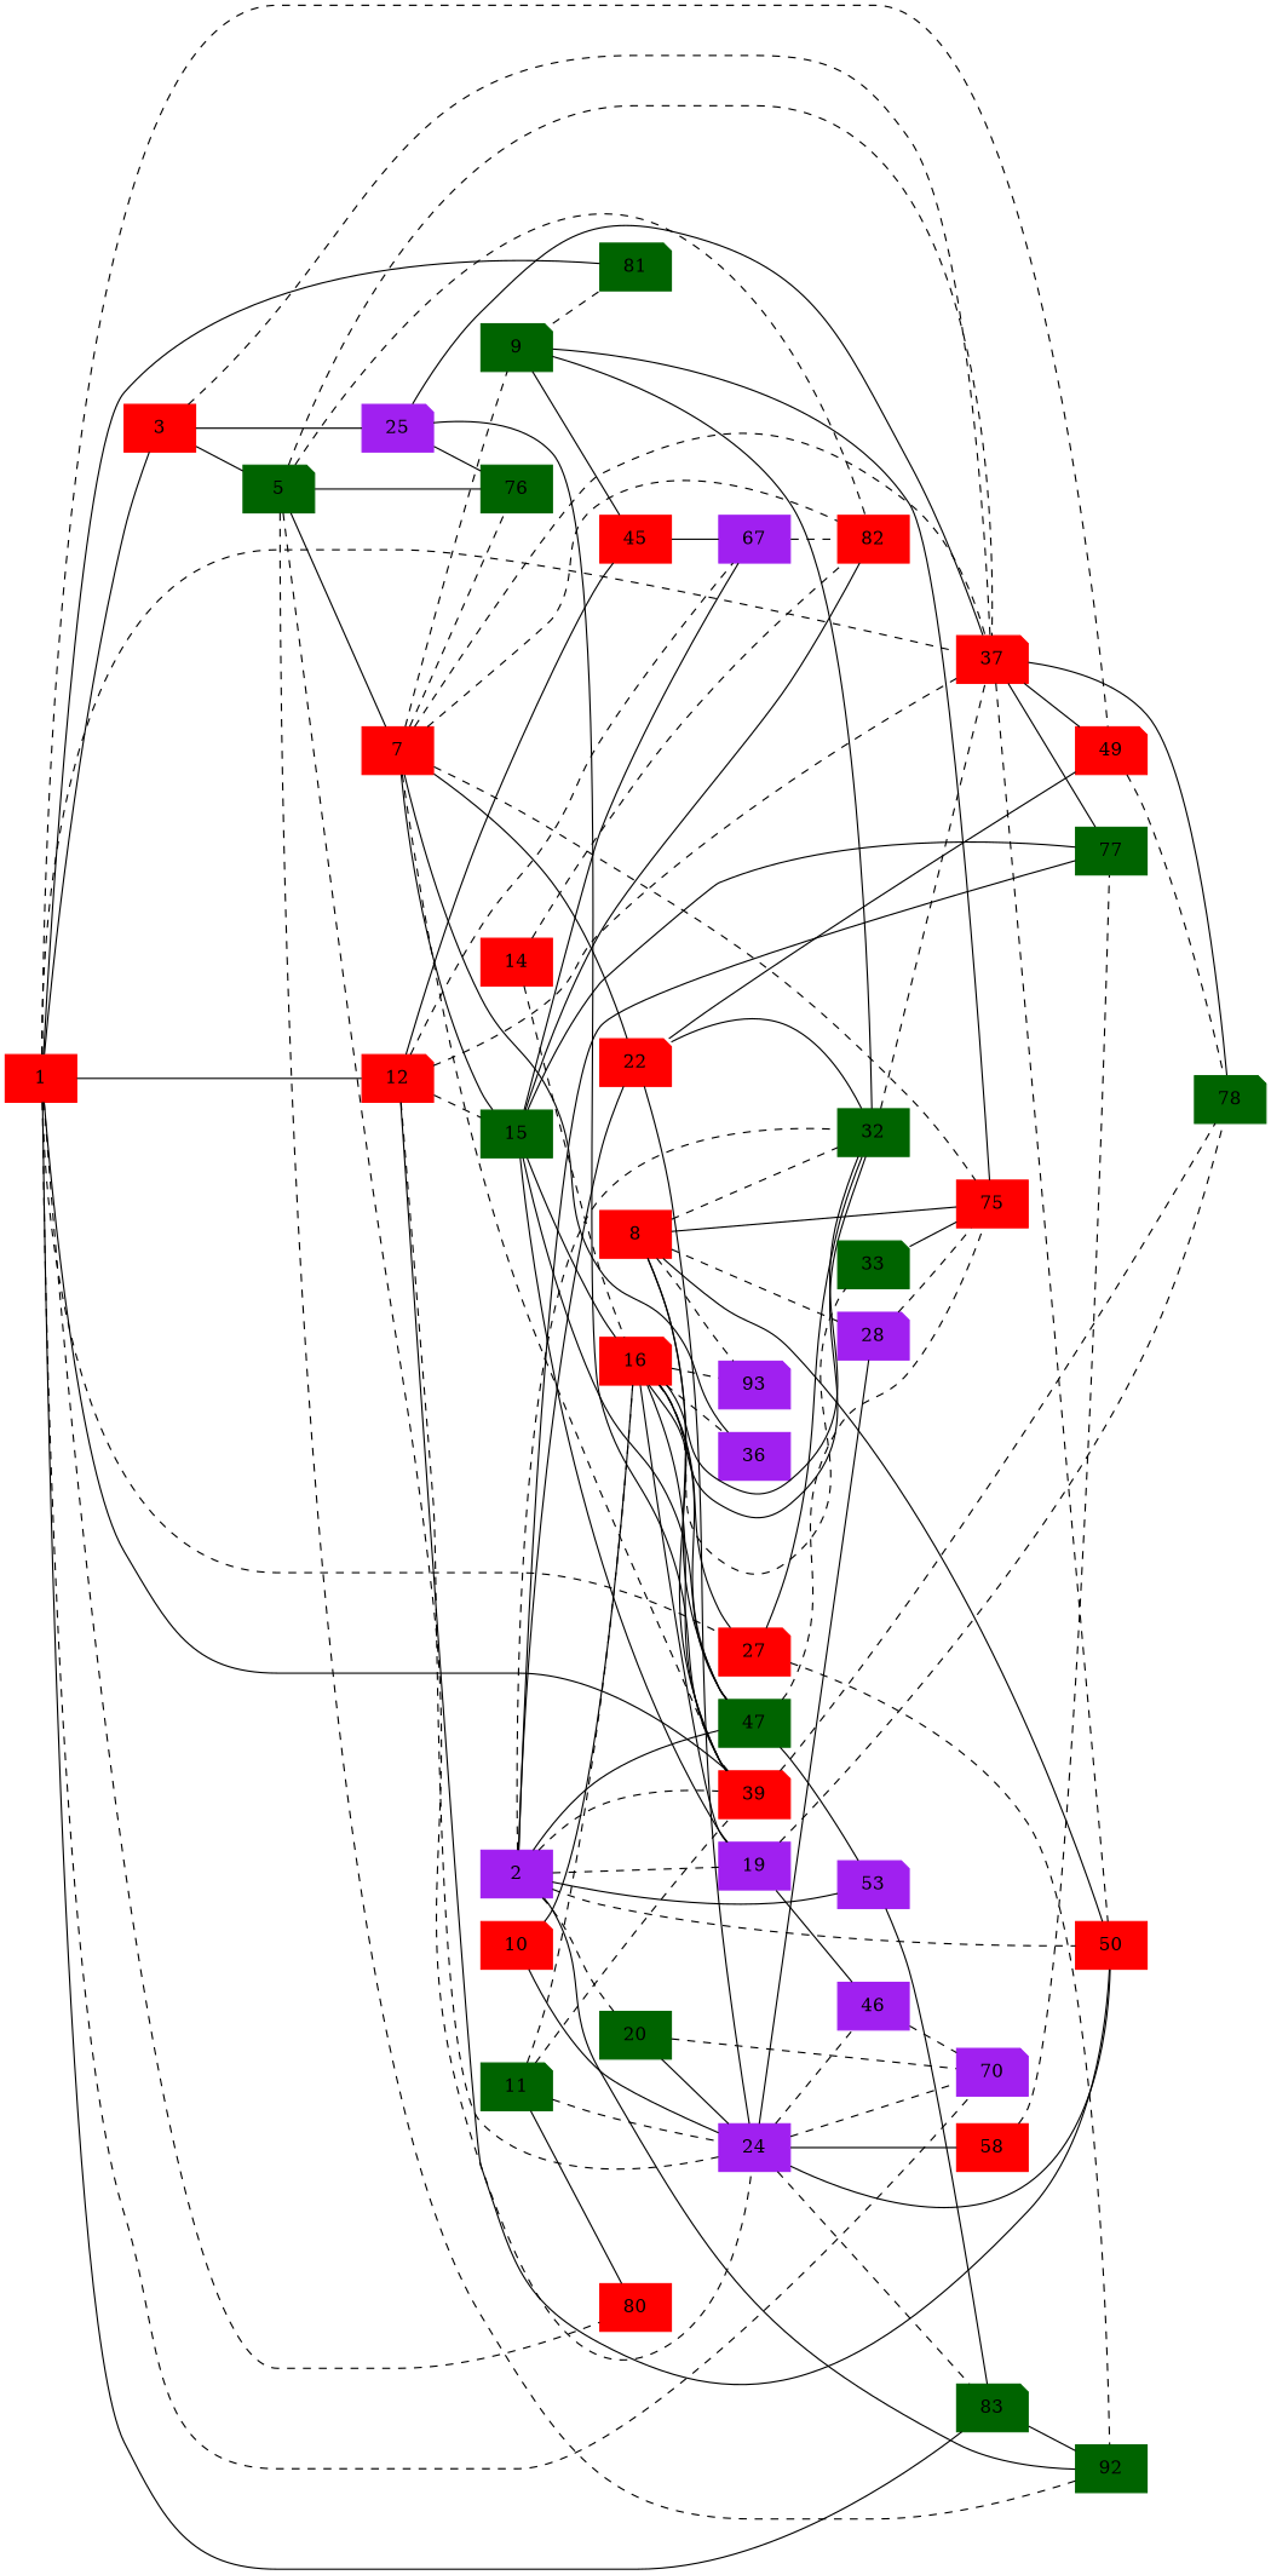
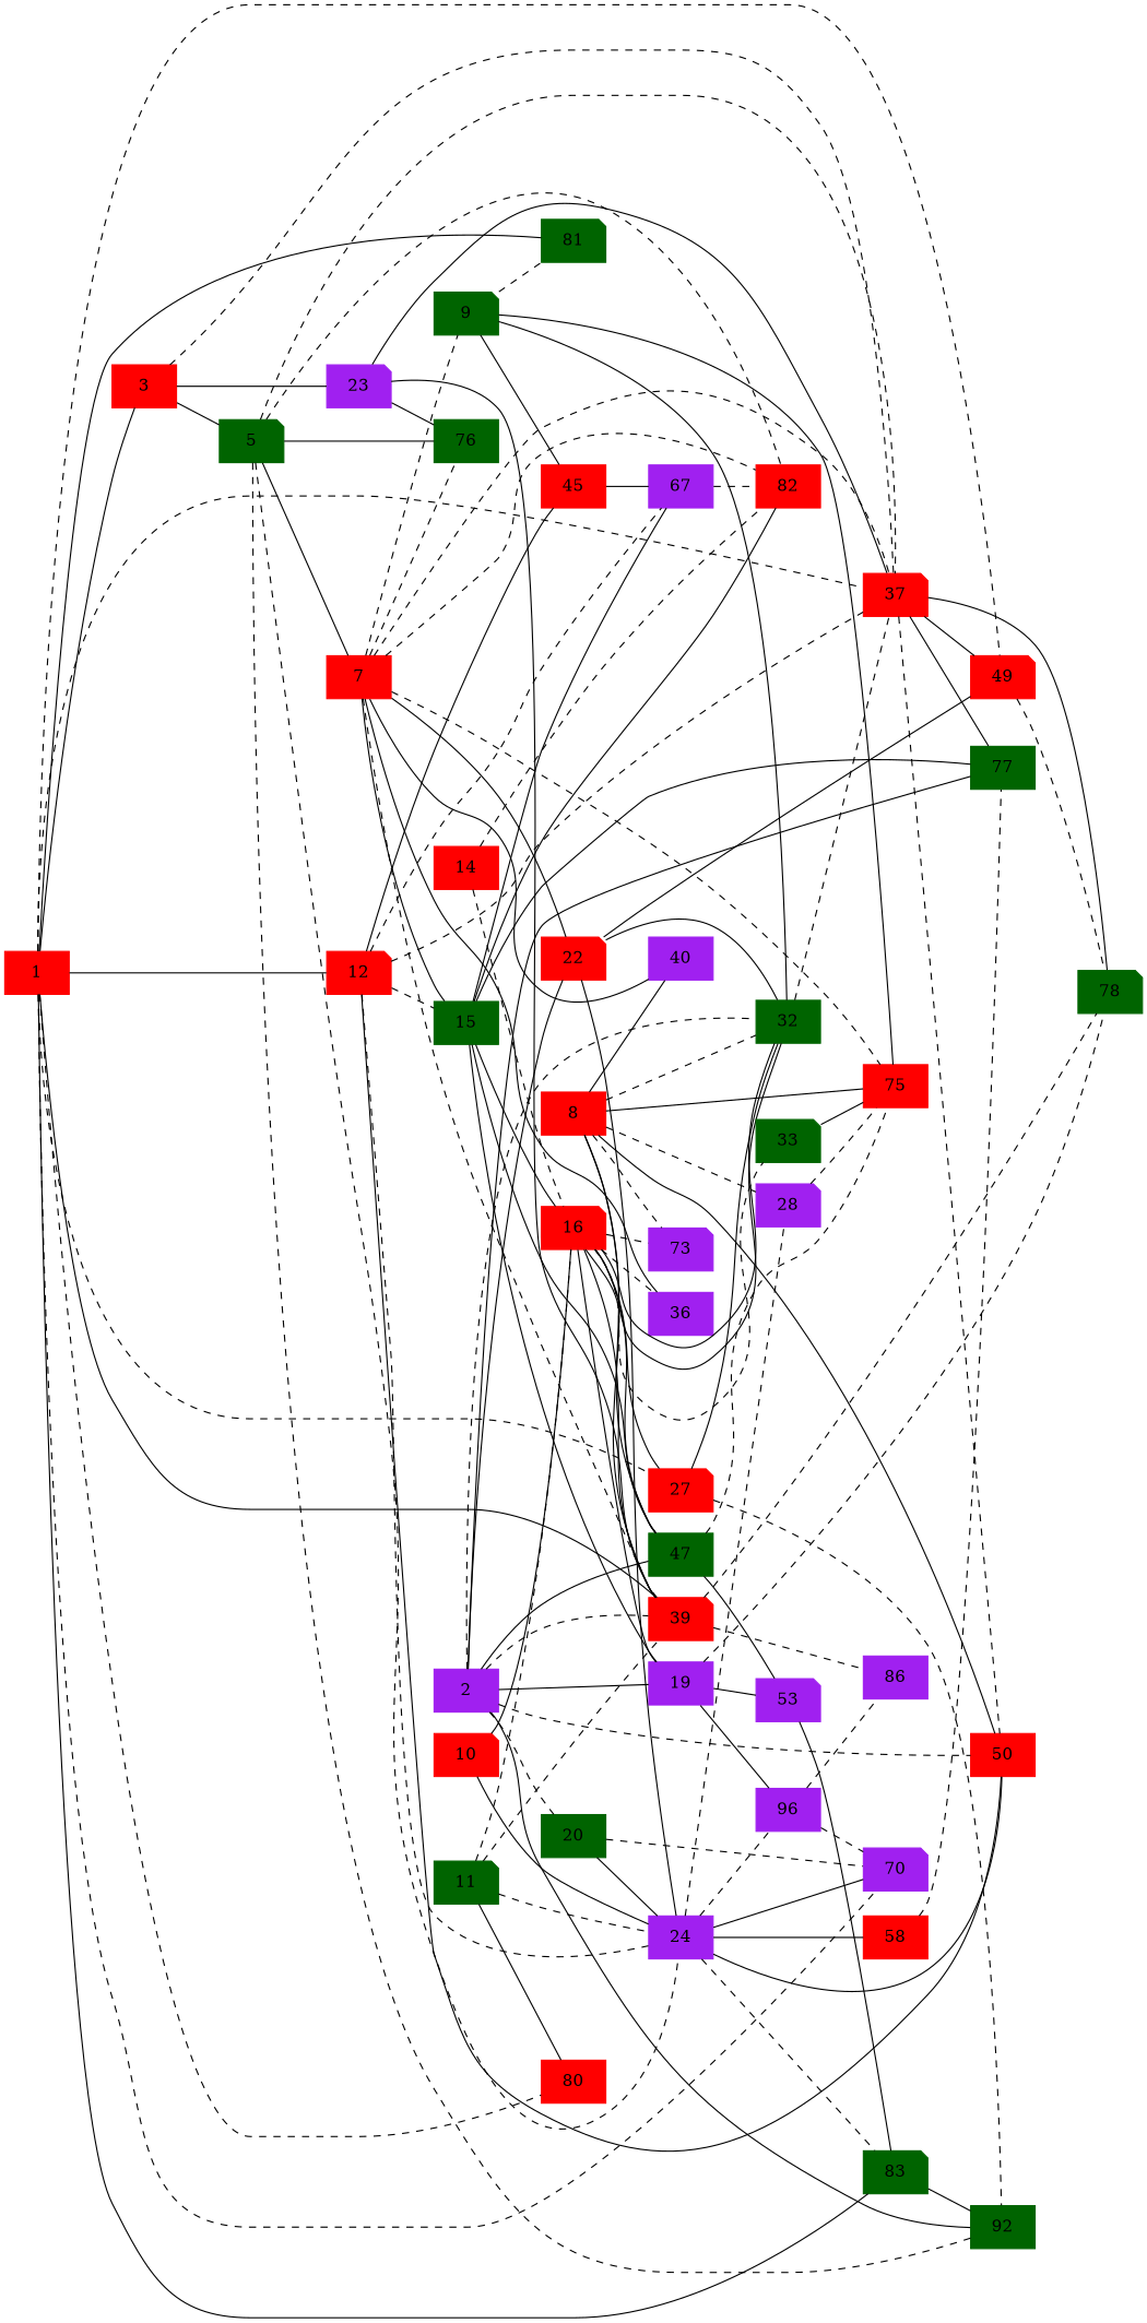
  graph {
    rankdir=LR
    node [color=red shape=box style=filled]
    edge [style=solid]
    1 [super="+17"]
    3
    12 [shape=note super="+56+29+65"]
    27 [shape=note]
    37 [shape=note super="+41+51+44"]
    39 [shape=note super="+54+88"]
    49 [shape=note super="+62"]
    70 [color=purple shape=note]
    80
    81 [color=darkgreen shape=note]
    83 [color=darkgreen shape=note]
    5 [color=darkgreen shape=note super="+71+6"]
-   25 [color=purple shape=note]
+   25 [color=purple shape=note label=23]
    50
    24 [color=purple super="+66+69"]
    15 [color=darkgreen super="+34+68+63"]
    45
    67 [color=purple super="+72"]
    32 [color=darkgreen]
    92 [color=darkgreen]
    77 [color=darkgreen]
    78 [color=darkgreen shape=note]
+   86 [color=purple]
    2 [color=purple super="+57+4+55+89"]
    19 [color=purple super="+52"]
    20 [color=darkgreen]
    22 [shape=note super="+74"]
    47 [color=darkgreen super="+85"]
    53 [color=purple shape=note]
-   46 [color=purple]
+   46 [color=purple label=96]
    75 [super="+79"]
    7 [super="+48+21+61"]
    76 [color=darkgreen]
    82
    9 [color=darkgreen shape=note super="+18"]
    36 [color=purple]
+   40 [color=purple]
    28 [color=purple shape=note super="+30"]
    58
    16 [shape=note super="+59+26+31"]
    8 [super="+84"]
-   73 [color=purple shape=note label=93]
+   73 [color=purple shape=note]
    33 [color=darkgreen shape=note]
    10 [shape=note]
    11 [color=darkgreen shape=note super="+13+23"]
    14
    1 -- 3
    1 -- 12
    1 -- 27 [style=dashed]
    1 -- 37 [style=dashed]
    1 -- 39
    1 -- 49 [style=dashed]
    1 -- 70 [style=dashed]
    1 -- 80 [style=dashed]
    1 -- 81 [weight=2]
    1 -- 83
    3 -- 37 [style=dashed weight=2]
    3 -- 5
    3 -- 25
    12 -- 37 [style=dashed]
    12 -- 50
    12 -- 24 [style=dashed]
    12 -- 15 [style=dashed]
    12 -- 45
    12 -- 67 [style=dashed]
    27 -- 32
    27 -- 92 [style=dashed]
    37 -- 49
    37 -- 50 [style=dashed]
    37 -- 77
    37 -- 78
    39 -- 78 [style=dashed]
+   39 -- 86 [style=dashed]
    49 -- 78 [style=dashed]
    83 -- 92
    5 -- 37 [style=dashed]
    5 -- 24 [style=dashed]
    5 -- 92 [style=dashed]
    5 -- 7 [weight=2]
    5 -- 76
    5 -- 82 [style=dashed]
    25 -- 37
    25 -- 39
    25 -- 76
-   24 -- 70 [style=dashed]
+   24 -- 70
    24 -- 83 [style=dashed]
    24 -- 50
    24 -- 46 [style=dashed]
-   24 -- 28
+   24 -- 28 [style=dashed]
    24 -- 58
    15 -- 67
    15 -- 77 [weight=2]
    15 -- 19
    15 -- 47
    15 -- 82
    15 -- 16
    45 -- 67
    67 -- 82 [style=dashed weight=2]
    32 -- 37 [style=dashed]
    2 -- 39 [style=dashed]
    2 -- 50 [style=dashed]
    2 -- 32 [style=dashed]
    2 -- 92 [weight=2]
    2 -- 77
-   2 -- 19 [style=dashed]
+   2 -- 19
    2 -- 20 [style=dashed weight=2]
    2 -- 22
    2 -- 47
-   2 -- 53
+   19 -- 53
    19 -- 78 [style=dashed]
    19 -- 46
    20 -- 70 [style=dashed]
    20 -- 24
    22 -- 49
    22 -- 24
    22 -- 32
    47 -- 53
    47 -- 75 [style=dashed]
    53 -- 83
    46 -- 70 [style=dashed]
+   46 -- 86 [style=dashed]
    7 -- 37 [style=dashed]
    7 -- 39 [style=dashed weight=2]
    7 -- 15 [weight=2]
    7 -- 22
    7 -- 75 [style=dashed]
    7 -- 76 [style=dashed]
    7 -- 82 [style=dashed]
    7 -- 9 [style=dashed]
    7 -- 36
+   7 -- 40
    9 -- 81 [style=dashed]
    9 -- 45
    9 -- 32
    9 -- 75 [weight=2]
    28 -- 75 [style=dashed]
    58 -- 77 [style=dashed]
    16 -- 27
    16 -- 39
    16 -- 32
    16 -- 32
    16 -- 19
    16 -- 47 [weight=2]
    16 -- 36 [style=dashed]
    16 -- 73 [style=dashed weight=2]
    16 -- 33 [style=dashed]
    8 -- 39
    8 -- 50
    8 -- 32 [style=dashed]
    8 -- 47
    8 -- 75
+   8 -- 40
    8 -- 28 [style=dashed]
    8 -- 73 [style=dashed]
    33 -- 75
    10 -- 24
    10 -- 16 [weight=2]
    11 -- 39 [style=dashed]
    11 -- 80
    11 -- 24 [style=dashed]
    11 -- 16 [style=dashed]
    14 -- 82 [style=dashed]
    14 -- 16 [style=dashed]
  }
